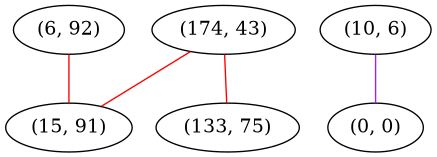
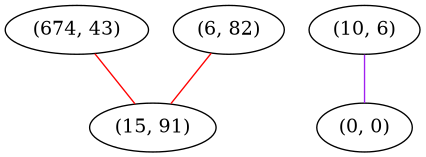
  graph {
    edge [color=red weight=1]
    n1 [label="(15, 91)"]
-   "(174, 43)"
-   "(133, 75)"
-   "(6, 82)" [label="(6, 92)"]
+   "(174, 43)" [label="(674, 43)"]
+   "(6, 82)"
    "(10, 6)"
    "(0, 0)"
    "(174, 43)" -- n1
-   "(174, 43)" -- "(133, 75)"
    "(6, 82)" -- n1
    "(10, 6)" -- "(0, 0)" [color=purple weight=4]
  }
